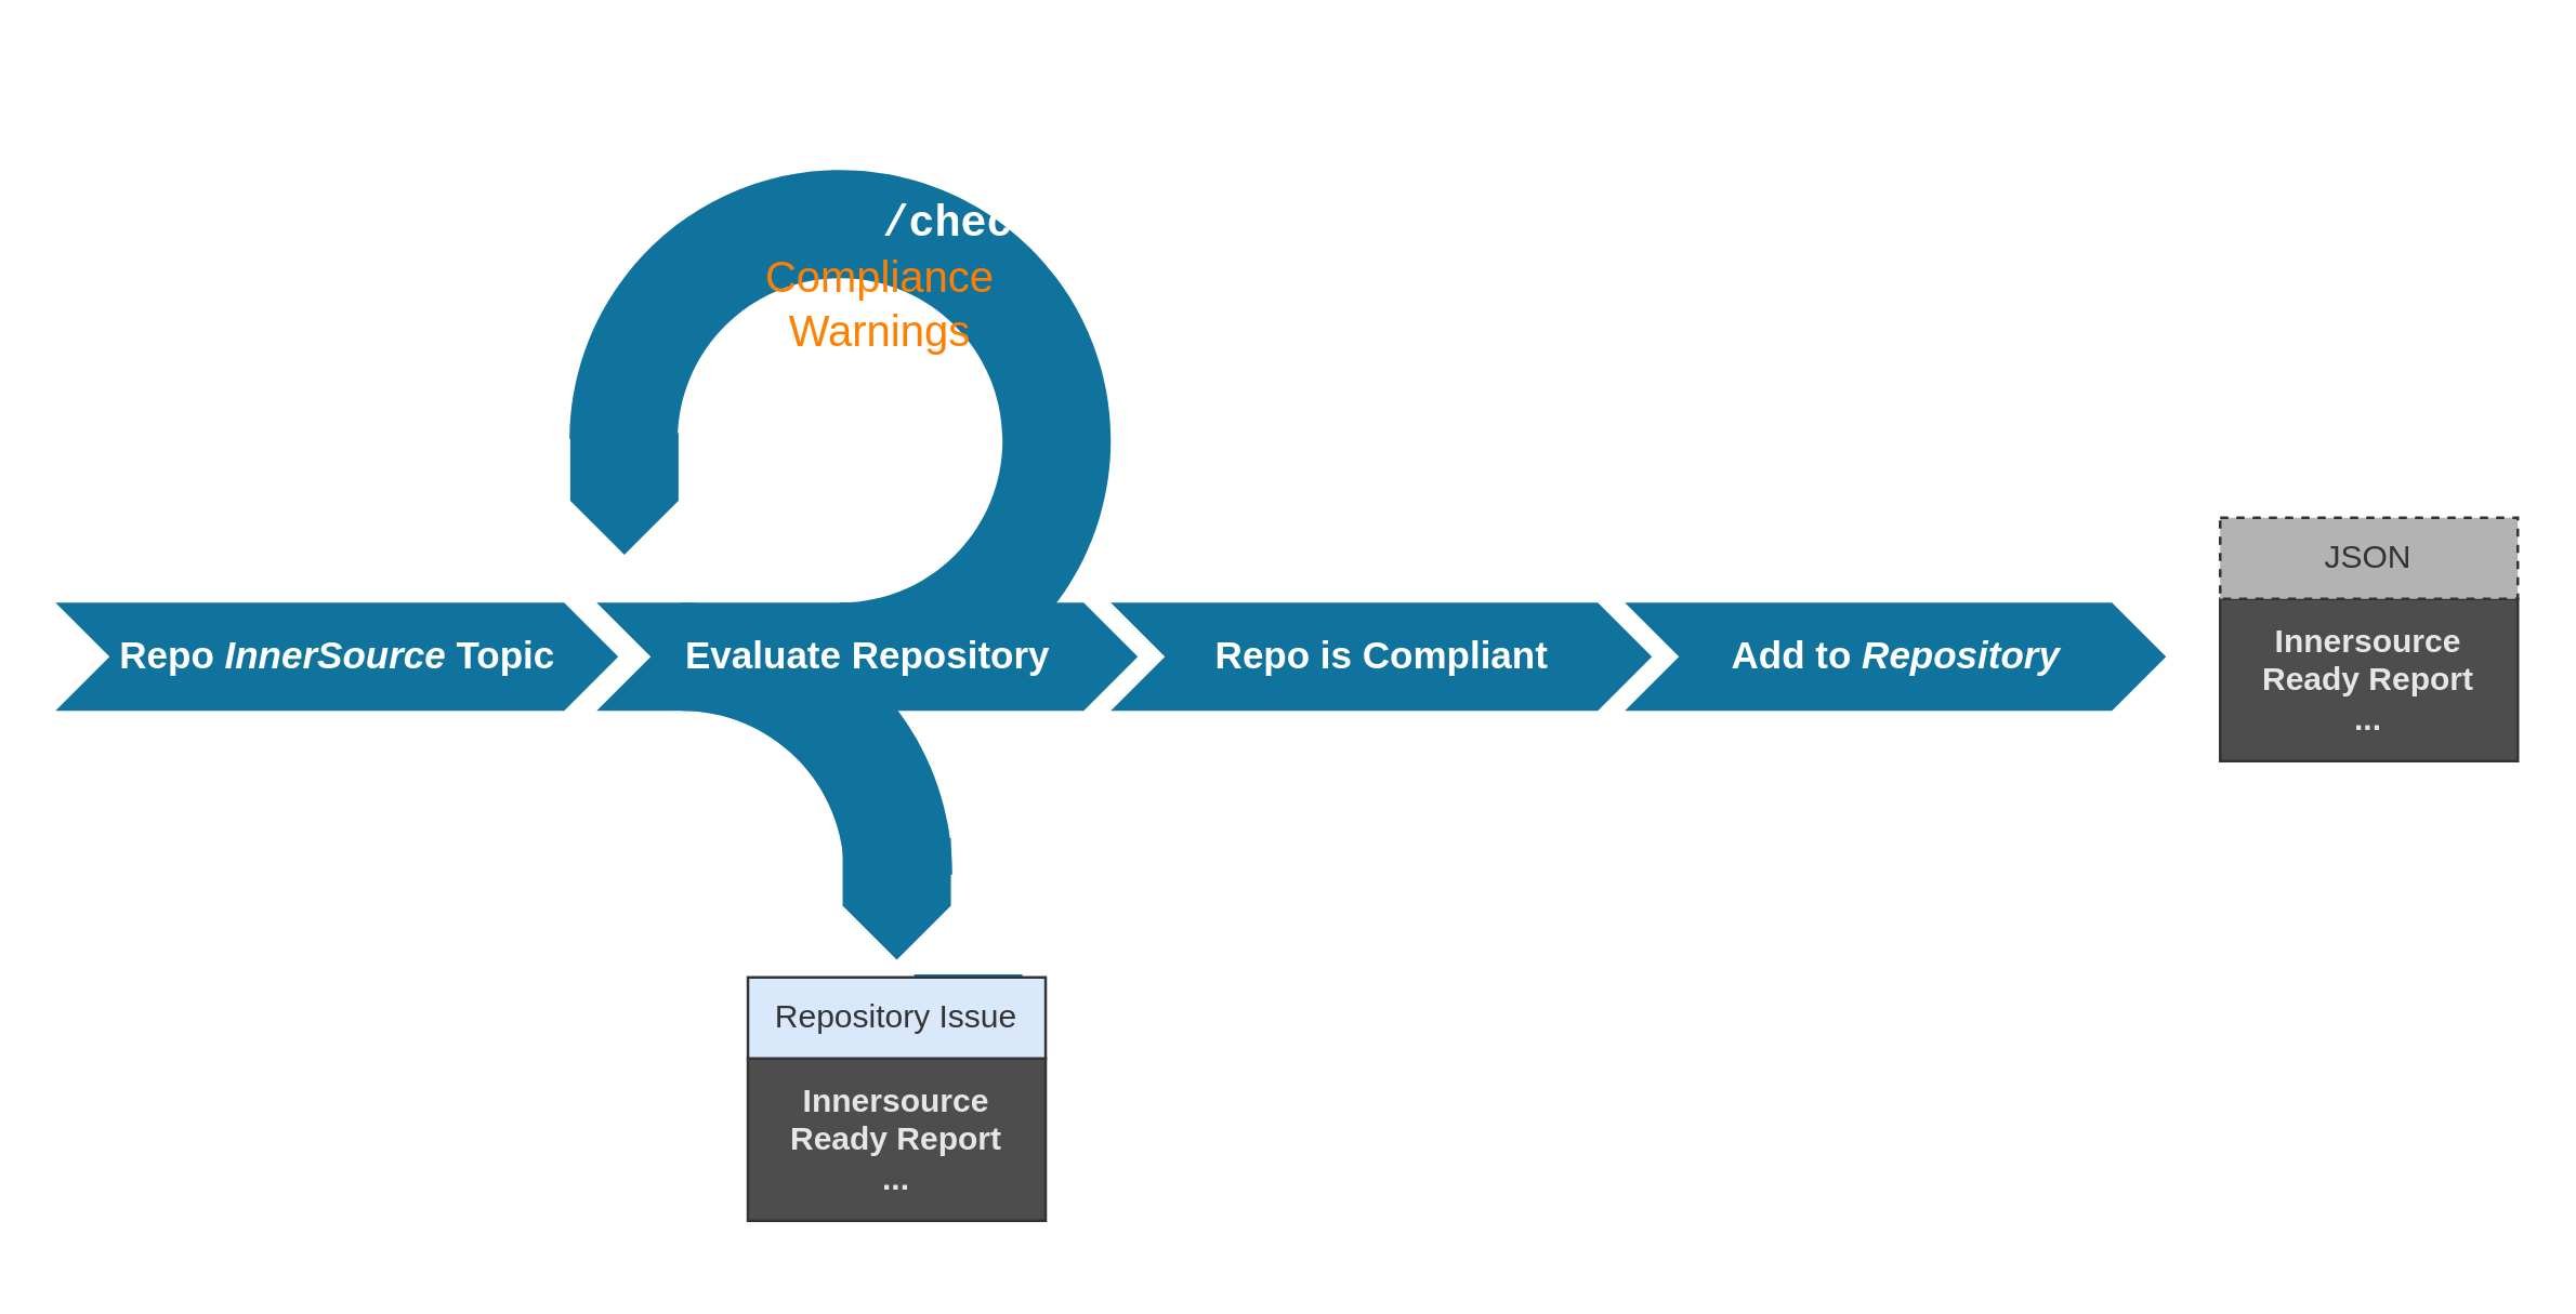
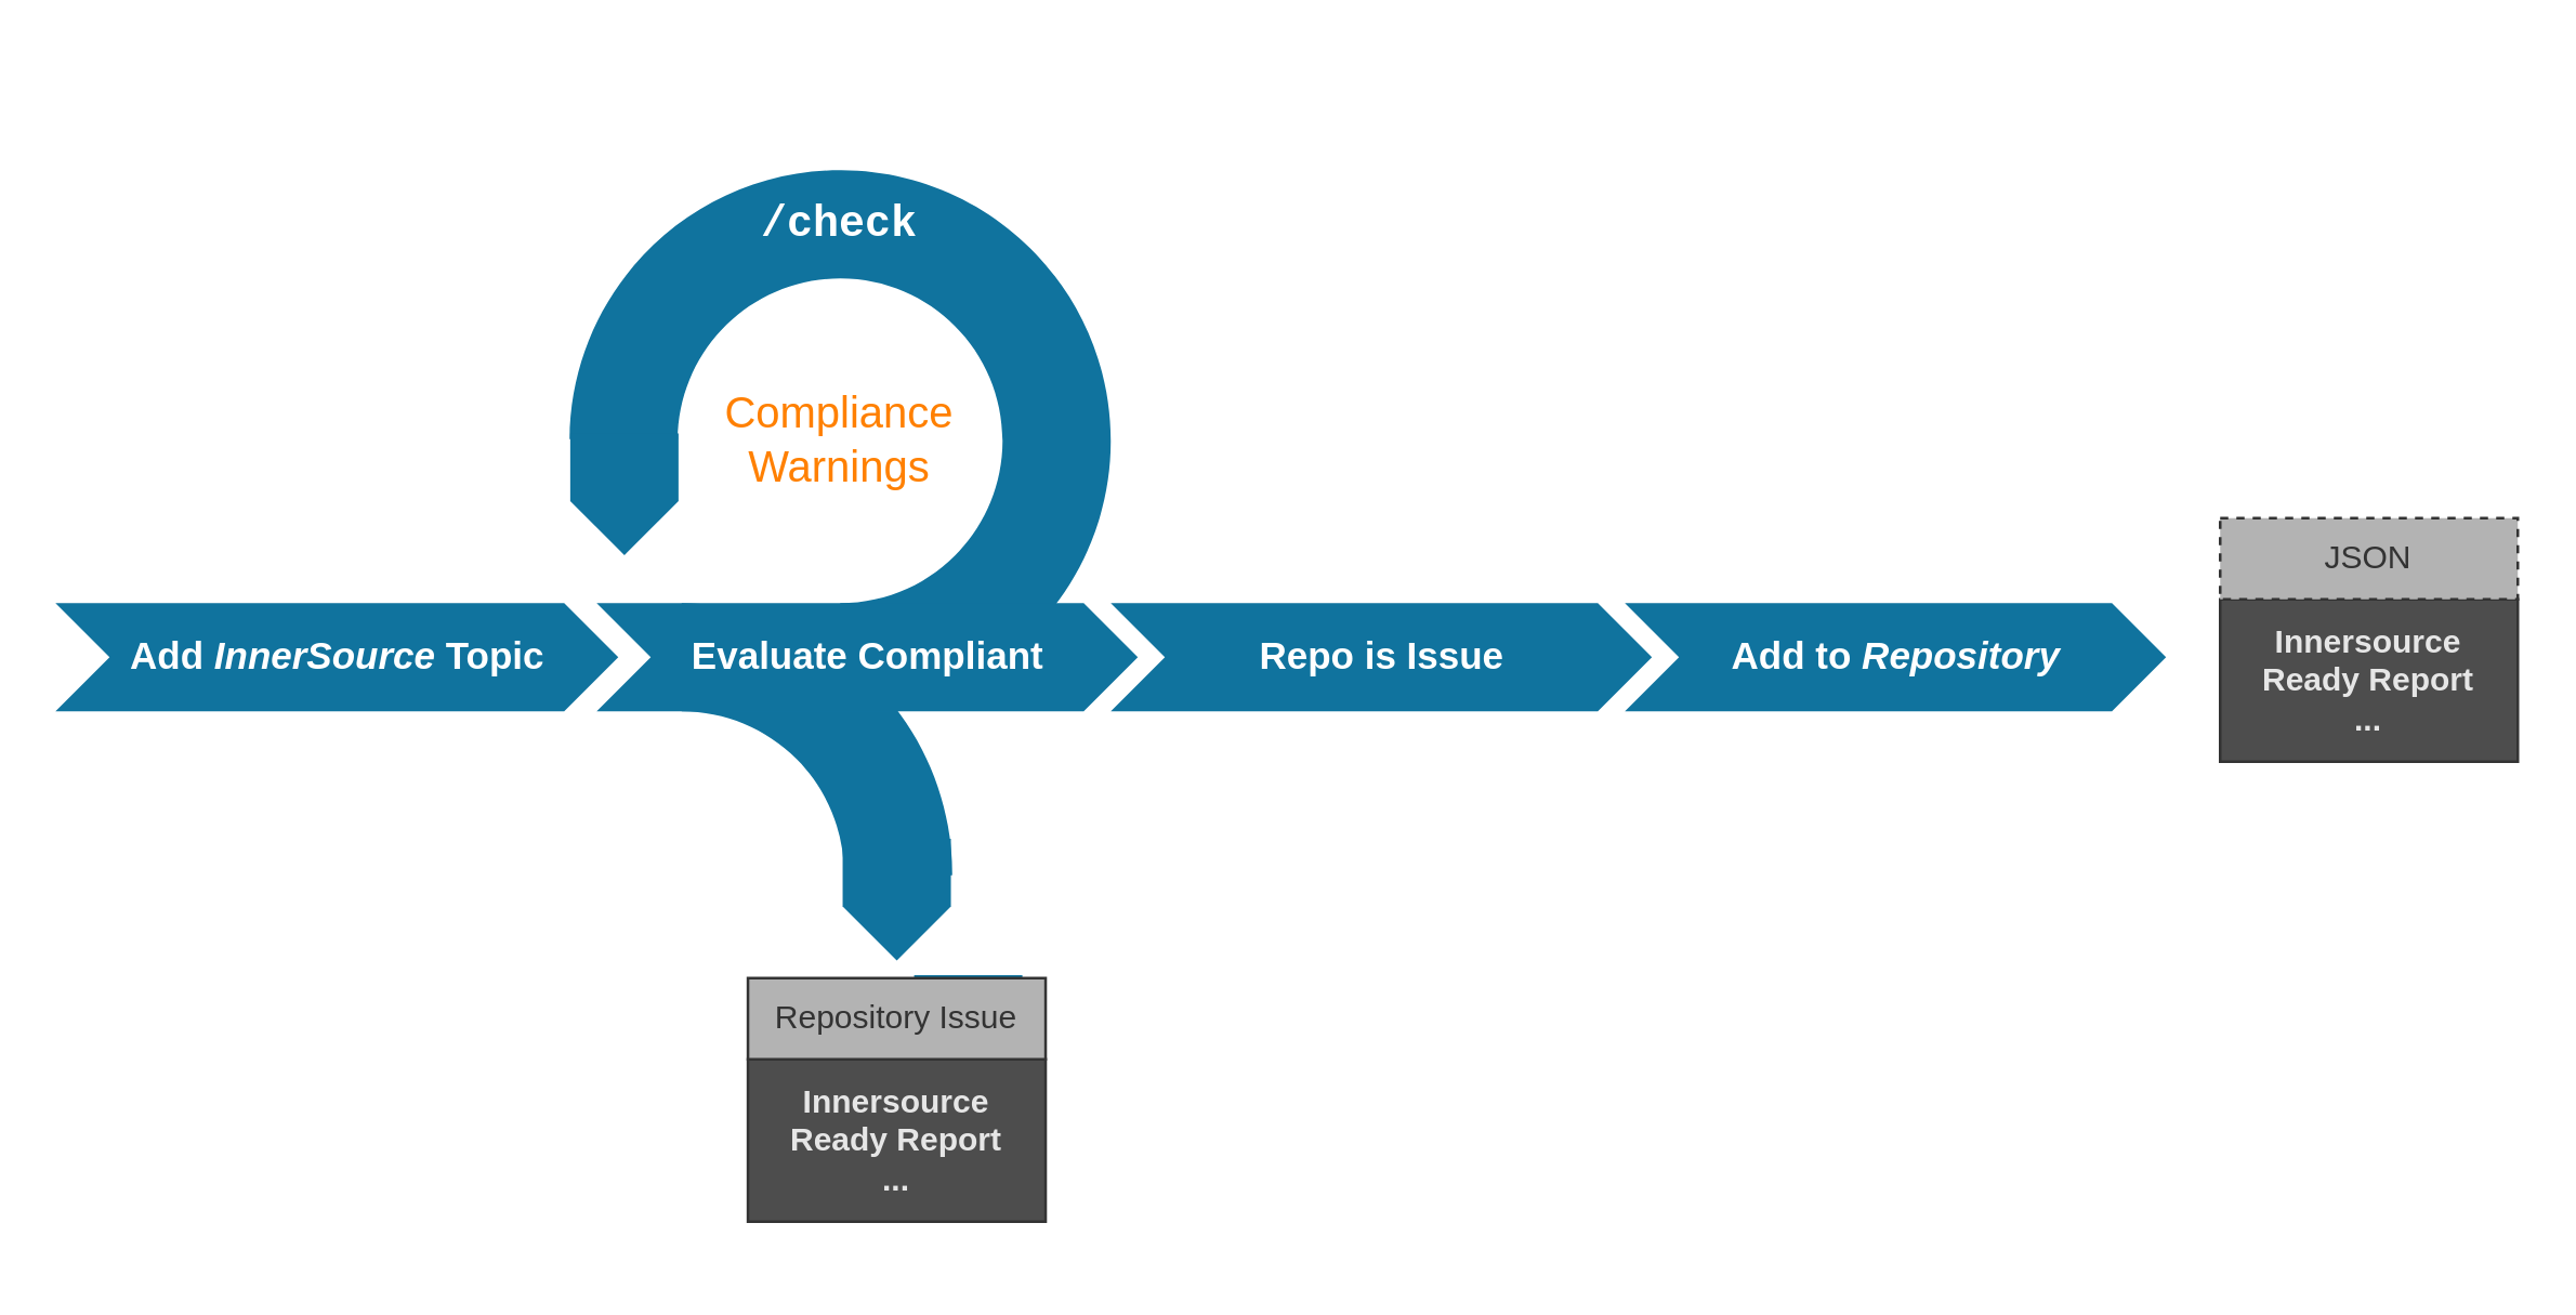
  <mxCell id="0" />
  <mxCell id="1" parent="0" />
  <mxCell id="2" value="" style="group" parent="1" vertex="1" connectable="0"><mxGeometry x="168.579" y="20.999" width="282.843" height="442.843" as="geometry" /></mxCell>
  <mxCell id="3" value="" style="group" parent="2" vertex="1" connectable="0"><mxGeometry width="282.843" height="442.843" as="geometry" /></mxCell>
  <mxCell id="4" value="" style="verticalLabelPosition=bottom;verticalAlign=top;html=1;shape=mxgraph.basic.partConcEllipse;fillColor=#10739E;strokeColor=none;startAngle=0.376;endAngle=0.125;arcWidth=0.4;rotation=135;" parent="3" vertex="1"><mxGeometry x="41.421" y="41.421" width="200" height="200" as="geometry" /></mxCell>
- <mxCell id="5" value="&lt;font color=&quot;#ff8000&quot;&gt;Compliance&lt;br style=&quot;font-size: 16px&quot;&gt;Warnings&lt;/font&gt;" style="text;html=1;strokeColor=none;fillColor=none;align=center;verticalAlign=middle;whiteSpace=wrap;rounded=0;fontSize=16;" parent="3" vertex="1"><mxGeometry x="111.421" y="81.421" width="90" height="20" as="geometry" /></mxCell>
- <mxCell id="6" value="&lt;font face=&quot;Courier New&quot;&gt;&lt;b&gt;/check&lt;/b&gt;&lt;/font&gt;" style="text;html=1;strokeColor=none;fillColor=none;align=center;verticalAlign=middle;whiteSpace=wrap;rounded=0;fontSize=16;fontColor=#FFFFFF;" parent="3" vertex="1"><mxGeometry x="166.421" y="51.421" width="40" height="20" as="geometry" /></mxCell>
+ <mxCell id="5" value="&lt;font color=&quot;#ff8000&quot;&gt;Compliance&lt;br style=&quot;font-size: 16px&quot;&gt;Warnings&lt;/font&gt;" style="text;html=1;strokeColor=none;fillColor=none;align=center;verticalAlign=middle;whiteSpace=wrap;rounded=0;fontSize=16;" parent="3" vertex="1"><mxGeometry x="96.421" y="131.421" width="90" height="20" as="geometry" /></mxCell>
+ <mxCell id="6" value="&lt;font face=&quot;Courier New&quot;&gt;&lt;b&gt;/check&lt;/b&gt;&lt;/font&gt;" style="text;html=1;strokeColor=none;fillColor=none;align=center;verticalAlign=middle;whiteSpace=wrap;rounded=0;fontSize=16;fontColor=#FFFFFF;" parent="3" vertex="1"><mxGeometry x="121.421" y="51.421" width="40" height="20" as="geometry" /></mxCell>
  <mxCell id="7" value="" style="group" vertex="1" connectable="0" parent="3"><mxGeometry x="-58.58" y="160" width="282.843" height="282.843" as="geometry" /></mxCell>
  <mxCell id="8" value="" style="verticalLabelPosition=bottom;verticalAlign=top;html=1;shape=mxgraph.basic.partConcEllipse;fillColor=#10739E;strokeColor=none;startAngle=0.625;endAngle=0.876;arcWidth=0.4;rotation=135;" vertex="1" parent="7"><mxGeometry x="41.421" y="41.421" width="200" height="200" as="geometry" /></mxCell>
  <mxCell id="9" value="" style="html=1;shape=mxgraph.infographic.ribbonSimple;notch1=0;notch2=20;fillColor=#10739E;strokeColor=none;align=center;verticalAlign=middle;fontColor=#ffffff;fontSize=14;fontStyle=1;rotation=90;" vertex="1" parent="7"><mxGeometry x="198.421" y="131.001" width="45" height="40" as="geometry" /></mxCell>
  <mxCell id="10" value="" style="html=1;shape=mxgraph.infographic.ribbonSimple;notch1=0;notch2=20;fillColor=#10739E;strokeColor=none;align=center;verticalAlign=middle;fontColor=#ffffff;fontSize=14;fontStyle=1;rotation=90;" vertex="1" parent="7"><mxGeometry x="224.841" y="181.421" width="45" height="40" as="geometry" /></mxCell>
  <mxCell id="11" value="" style="group" parent="7" vertex="1" connectable="0"><mxGeometry x="165.921" y="180.001" width="110" height="90" as="geometry" /></mxCell>
  <mxCell id="12" value="&lt;font color=&quot;#e6e6e6&quot;&gt;&lt;span style=&quot;font-family: &amp;#34;helvetica&amp;#34; ; font-size: 12px ; font-style: normal ; font-weight: 700 ; letter-spacing: normal ; text-align: center ; text-indent: 0px ; text-transform: none ; word-spacing: 0px ; display: inline ; float: none&quot;&gt;Innersource&lt;/span&gt;&lt;br style=&quot;font-family: &amp;#34;helvetica&amp;#34; ; font-size: 12px ; font-style: normal ; font-weight: 700 ; letter-spacing: normal ; text-align: center ; text-indent: 0px ; text-transform: none ; word-spacing: 0px&quot;&gt;&lt;span style=&quot;font-family: &amp;#34;helvetica&amp;#34; ; font-size: 12px ; font-style: normal ; font-weight: 700 ; letter-spacing: normal ; text-align: center ; text-indent: 0px ; text-transform: none ; word-spacing: 0px ; display: inline ; float: none&quot;&gt;Ready Report&lt;/span&gt;&lt;br style=&quot;font-family: &amp;#34;helvetica&amp;#34; ; font-size: 12px ; font-style: normal ; font-weight: 700 ; letter-spacing: normal ; text-align: center ; text-indent: 0px ; text-transform: none ; word-spacing: 0px&quot;&gt;&lt;span style=&quot;font-family: &amp;#34;helvetica&amp;#34; ; font-size: 12px ; font-style: normal ; font-weight: 700 ; letter-spacing: normal ; text-align: center ; text-indent: 0px ; text-transform: none ; word-spacing: 0px ; display: inline ; float: none&quot;&gt;...&lt;/span&gt;&lt;/font&gt;" style="rounded=0;whiteSpace=wrap;html=1;labelBackgroundColor=none;fontColor=#99FFFF;strokeColor=#333333;fillColor=#4D4D4D;" parent="11" vertex="1"><mxGeometry y="30" width="110" height="60" as="geometry" /></mxCell>
- <mxCell id="13" value="&lt;font color=&quot;#333333&quot;&gt;Repository Issue&lt;/font&gt;" style="rounded=0;whiteSpace=wrap;html=1;labelBackgroundColor=none;fontColor=#E6E6E6;strokeColor=#333333;fillColor=#dae8fc;" parent="11" vertex="1"><mxGeometry width="110" height="30" as="geometry" /></mxCell>
+ <mxCell id="13" value="&lt;font color=&quot;#333333&quot;&gt;Repository Issue&lt;/font&gt;" style="rounded=0;whiteSpace=wrap;html=1;labelBackgroundColor=none;fontColor=#E6E6E6;strokeColor=#333333;fillColor=#B3B3B3;" parent="11" vertex="1"><mxGeometry width="110" height="30" as="geometry" /></mxCell>
  <mxCell id="14" value="" style="html=1;shape=mxgraph.infographic.ribbonSimple;notch1=0;notch2=20;fillColor=#10739E;strokeColor=none;align=center;verticalAlign=middle;fontColor=#ffffff;fontSize=14;fontStyle=1;rotation=90;" parent="2" vertex="1"><mxGeometry x="39.171" y="141.171" width="45" height="40" as="geometry" /></mxCell>
- <mxCell id="15" value="Evaluate Repository" style="html=1;shape=mxgraph.infographic.ribbonSimple;notch1=20;notch2=20;fillColor=#10739E;strokeColor=none;align=center;verticalAlign=middle;fontColor=#ffffff;fontSize=14;fontStyle=1;" parent="1" vertex="1"><mxGeometry x="220" y="222.42" width="200" height="40" as="geometry" /></mxCell>
- <mxCell id="16" value="Repo is Compliant" style="html=1;shape=mxgraph.infographic.ribbonSimple;notch1=20;notch2=20;fillColor=#10739E;strokeColor=none;align=center;verticalAlign=middle;fontColor=#ffffff;fontSize=14;fontStyle=1;" parent="1" vertex="1"><mxGeometry x="410" y="222.42" width="200" height="40" as="geometry" /></mxCell>
- <mxCell id="17" value="Repo&amp;nbsp;&lt;i&gt;InnerSource&amp;nbsp;&lt;/i&gt;Topic" style="html=1;shape=mxgraph.infographic.ribbonSimple;notch1=20;notch2=20;fillColor=#10739E;strokeColor=none;align=center;verticalAlign=middle;fontColor=#ffffff;fontSize=14;fontStyle=1;" parent="1" vertex="1"><mxGeometry x="20" y="222.42" width="208" height="40" as="geometry" /></mxCell>
+ <mxCell id="15" value="Evaluate Compliant" style="html=1;shape=mxgraph.infographic.ribbonSimple;notch1=20;notch2=20;fillColor=#10739E;strokeColor=none;align=center;verticalAlign=middle;fontColor=#ffffff;fontSize=14;fontStyle=1;" parent="1" vertex="1"><mxGeometry x="220" y="222.42" width="200" height="40" as="geometry" /></mxCell>
+ <mxCell id="16" value="Repo is Issue" style="html=1;shape=mxgraph.infographic.ribbonSimple;notch1=20;notch2=20;fillColor=#10739E;strokeColor=none;align=center;verticalAlign=middle;fontColor=#ffffff;fontSize=14;fontStyle=1;" parent="1" vertex="1"><mxGeometry x="410" y="222.42" width="200" height="40" as="geometry" /></mxCell>
+ <mxCell id="17" value="Add&amp;nbsp;&lt;i&gt;InnerSource&amp;nbsp;&lt;/i&gt;Topic" style="html=1;shape=mxgraph.infographic.ribbonSimple;notch1=20;notch2=20;fillColor=#10739E;strokeColor=none;align=center;verticalAlign=middle;fontColor=#ffffff;fontSize=14;fontStyle=1;" parent="1" vertex="1"><mxGeometry x="20" y="222.42" width="208" height="40" as="geometry" /></mxCell>
  <mxCell id="18" value="Add to &lt;i&gt;Repository&lt;/i&gt;" style="html=1;shape=mxgraph.infographic.ribbonSimple;notch1=20;notch2=20;fillColor=#10739E;strokeColor=none;align=center;verticalAlign=middle;fontColor=#ffffff;fontSize=14;fontStyle=1;" parent="1" vertex="1"><mxGeometry x="600" y="222.42" width="200" height="40" as="geometry" /></mxCell>
  <mxCell id="19" value="" style="group" parent="1" vertex="1" connectable="0"><mxGeometry x="820" y="191" width="110" height="90" as="geometry" /></mxCell>
  <mxCell id="20" value="&lt;font&gt;&lt;span style=&quot;font-family: &amp;quot;helvetica&amp;quot; ; font-size: 12px ; font-style: normal ; font-weight: 700 ; letter-spacing: normal ; text-align: center ; text-indent: 0px ; text-transform: none ; word-spacing: 0px ; display: inline ; float: none&quot;&gt;Innersource&lt;/span&gt;&lt;br style=&quot;font-family: &amp;quot;helvetica&amp;quot; ; font-size: 12px ; font-style: normal ; font-weight: 700 ; letter-spacing: normal ; text-align: center ; text-indent: 0px ; text-transform: none ; word-spacing: 0px&quot;&gt;&lt;span style=&quot;font-family: &amp;quot;helvetica&amp;quot; ; font-size: 12px ; font-style: normal ; font-weight: 700 ; letter-spacing: normal ; text-align: center ; text-indent: 0px ; text-transform: none ; word-spacing: 0px ; display: inline ; float: none&quot;&gt;Ready Report&lt;/span&gt;&lt;br style=&quot;font-family: &amp;quot;helvetica&amp;quot; ; font-size: 12px ; font-style: normal ; font-weight: 700 ; letter-spacing: normal ; text-align: center ; text-indent: 0px ; text-transform: none ; word-spacing: 0px&quot;&gt;&lt;span style=&quot;font-family: &amp;quot;helvetica&amp;quot; ; font-size: 12px ; font-style: normal ; font-weight: 700 ; letter-spacing: normal ; text-align: center ; text-indent: 0px ; text-transform: none ; word-spacing: 0px ; display: inline ; float: none&quot;&gt;...&lt;/span&gt;&lt;/font&gt;" style="rounded=0;whiteSpace=wrap;html=1;labelBackgroundColor=none;fontColor=#E6E6E6;strokeColor=#333333;fillColor=#4D4D4D;" parent="19" vertex="1"><mxGeometry y="30" width="110" height="60" as="geometry" /></mxCell>
  <mxCell id="21" value="&lt;font color=&quot;#333333&quot;&gt;JSON&lt;/font&gt;" style="rounded=0;whiteSpace=wrap;html=1;labelBackgroundColor=none;fontColor=#E6E6E6;strokeColor=#333333;fillColor=#B3B3B3;dashed=1;" parent="19" vertex="1"><mxGeometry width="110" height="30" as="geometry" /></mxCell>
